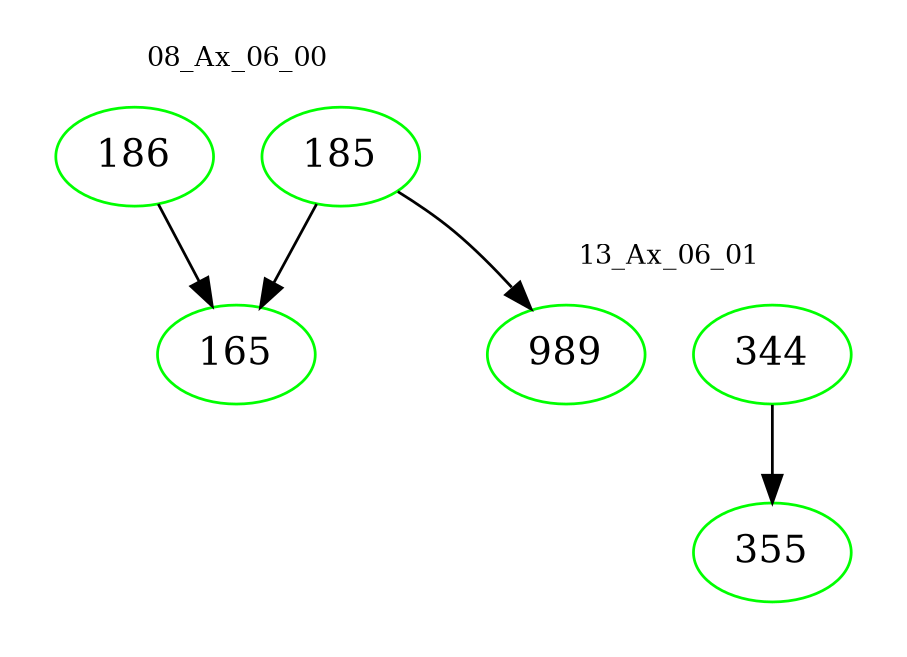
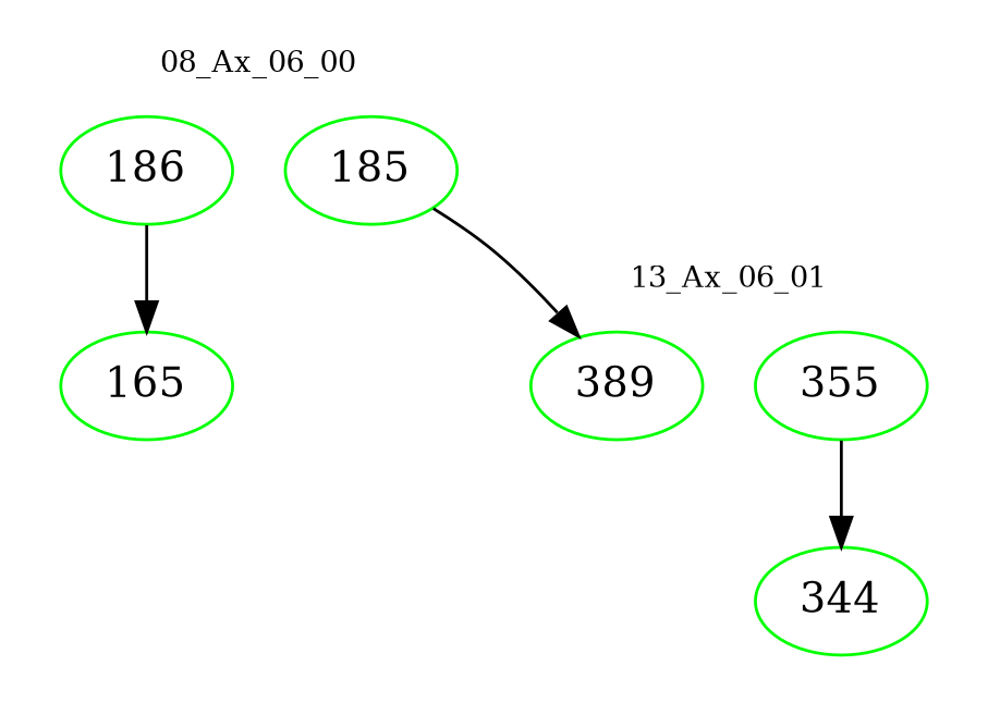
  digraph {
    node [color=green]
    edge [color=black]
    n1 [label=185]
    n2 [label=165]
    n3 [label=186]
    n4 [label=355]
    n5 [label=344]
-   n6 [label=989]
+   n6 [label=389]
    subgraph cluster_1 {
      color=white
      fontsize=10
      label="08_Ax_06_00"
      n1
      n2
      n3
    }
    subgraph cluster_2 {
      color=white
      fontsize=10
      label="13_Ax_06_01"
      n4
      n5
      n6
    }
-   n1 -> n2
    n1 -> n6
    n3 -> n2
-   n5 -> n4
+   n4 -> n5
  }
